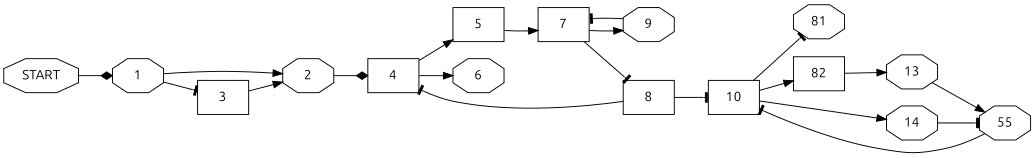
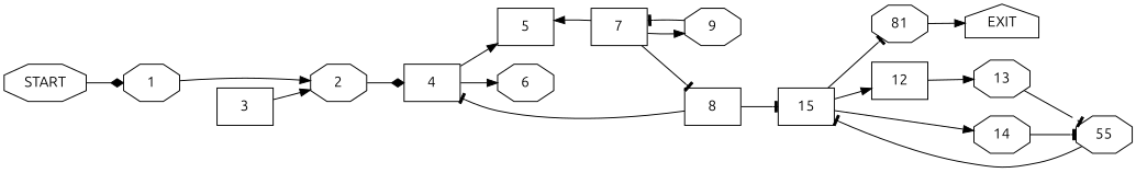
  digraph {
    fontname=Ubuntu
    rankdir=LR
    node [fontname=Ubuntu shape=octagon]
    edge [arrowhead=normal fontname=Ubuntu]
    n1 [label=START]
    1
    2
    3 [shape=box]
+   n5 [label=EXIT shape=house]
    4 [shape=box]
    5 [shape=box]
    6
    7 [shape=box]
    8 [shape=box]
    9
-   10 [shape=box]
+   10 [shape=box label=15]
    n13 [label=81]
-   12 [shape=box label=82]
+   12 [shape=box]
    14
    13
    n17 [label=55]
    n1 -> 1 [arrowhead=diamond]
    1 -> 2
-   1 -> 3 [arrowhead=tee]
    2 -> 4 [arrowhead=diamond]
    3 -> 2
    4 -> 5
    4 -> 6
-   5 -> 7
+   7 -> 5
    7 -> 8 [arrowhead=tee]
    7 -> 9
    8 -> 4 [arrowhead=tee]
    8 -> 10 [arrowhead=tee]
    9 -> 7 [arrowhead=tee]
    10 -> n13 [arrowhead=tee]
    10 -> 12
    10 -> 14
+   n13 -> n5
    12 -> 13
    14 -> n17 [arrowhead=tee]
-   13 -> n17
+   13 -> n17 [arrowhead=tee]
    n17 -> 10 [arrowhead=tee]
  }
